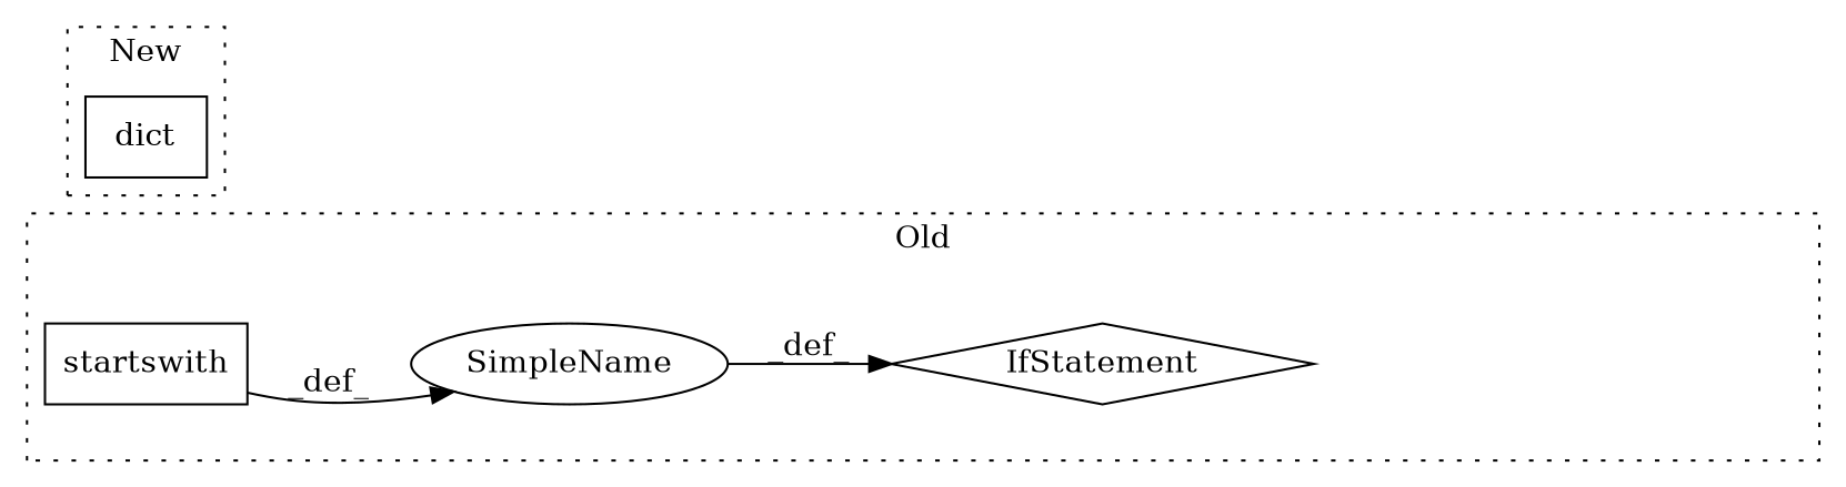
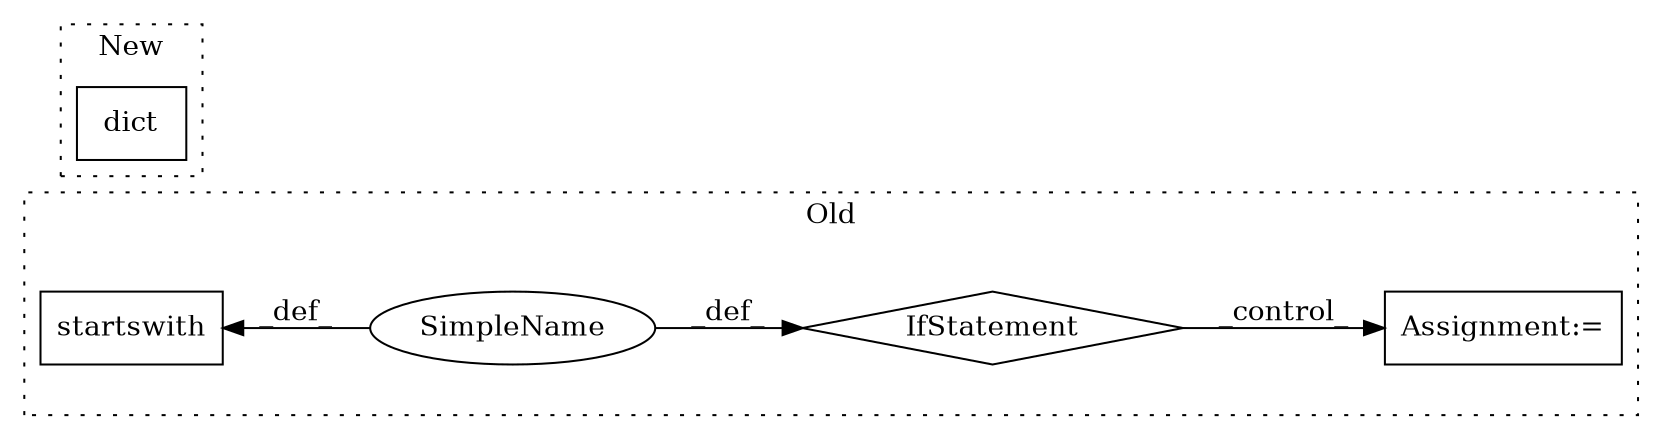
  digraph {
    rankdir=LR
    node [a=32 shape=box]
    n1 [l="11,1" label=startswith s="1661,1694"]
    n2 [a=25 l="4,2" label=IfStatement s="1651,1695" shape=diamond]
    n3 [a=42 label=SimpleName shape=ellipse]
+   n4 [a=7 l=1 label="Assignment:=" s=1709]
    n5 [l="5,1" label=dict s="1170,1187"]
    subgraph cluster_1 {
      label=Old
      style=dotted
      n1
      n2
      n3
+     n4
    }
    subgraph cluster_2 {
      label=New
      style=dotted
      n5
    }
-   n1 -> n3 [label=_def_]
+   n3 -> n1 [label=_def_]
+   n2 -> n4 [label=_control_]
    n3 -> n2 [label=_def_]
  }
